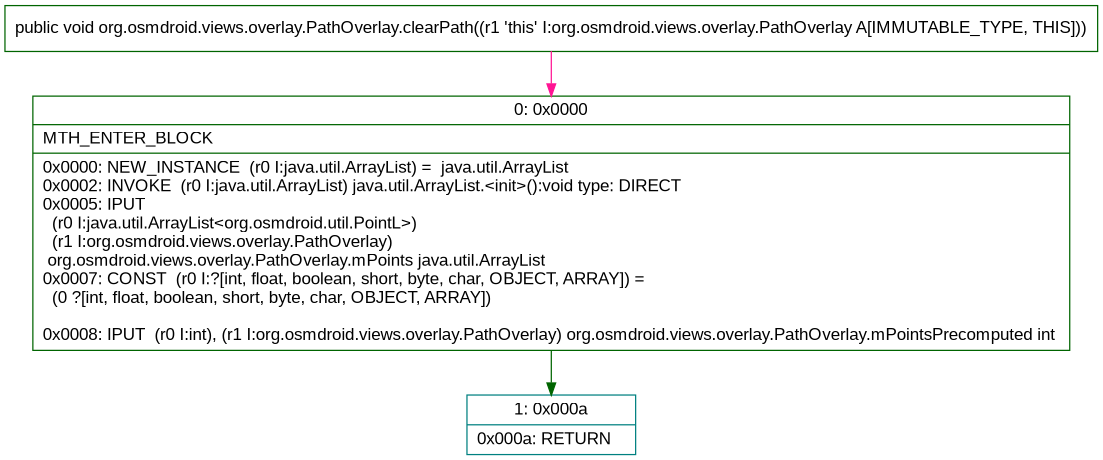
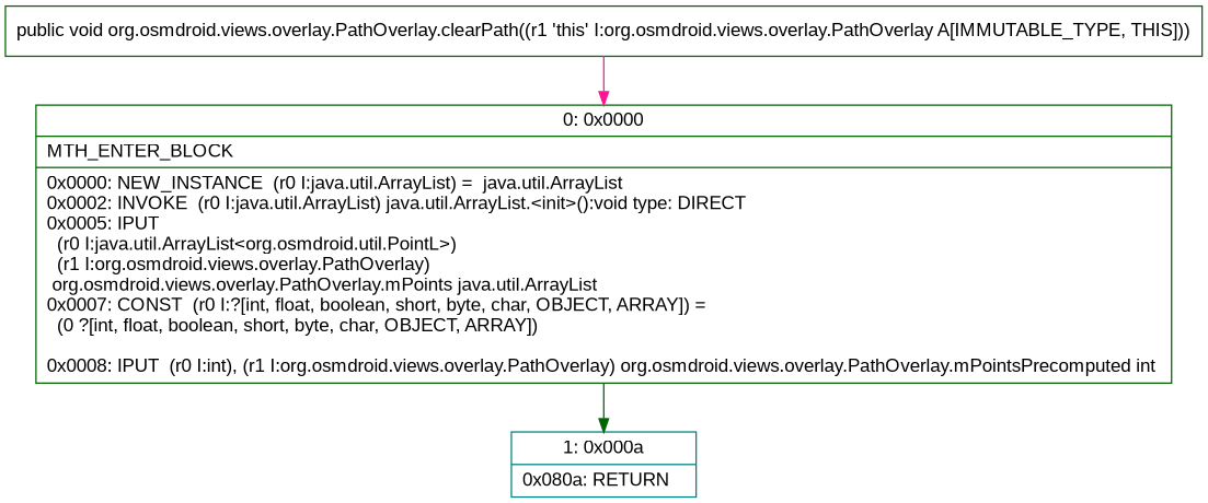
  digraph {
    fontname="Liberation Sans"
    node [shape=record color=darkgreen fontname="Liberation Sans"]
    edge [fontname="Liberation Sans"]
    n1 [label="{0\:\ 0x0000|MTH_ENTER_BLOCK\l|0x0000: NEW_INSTANCE  (r0 I:java.util.ArrayList) =  java.util.ArrayList \l0x0002: INVOKE  (r0 I:java.util.ArrayList) java.util.ArrayList.\<init\>():void type: DIRECT \l0x0005: IPUT  \l  (r0 I:java.util.ArrayList\<org.osmdroid.util.PointL\>)\l  (r1 I:org.osmdroid.views.overlay.PathOverlay)\l org.osmdroid.views.overlay.PathOverlay.mPoints java.util.ArrayList \l0x0007: CONST  (r0 I:?[int, float, boolean, short, byte, char, OBJECT, ARRAY]) = \l  (0 ?[int, float, boolean, short, byte, char, OBJECT, ARRAY])\l \l0x0008: IPUT  (r0 I:int), (r1 I:org.osmdroid.views.overlay.PathOverlay) org.osmdroid.views.overlay.PathOverlay.mPointsPrecomputed int \l}"]
-   n2 [label="{1\:\ 0x000a|0x000a: RETURN   \l}" color=teal]
+   n2 [label="{1\:\ 0x000a|0x080a: RETURN   \l}" color=teal]
    n3 [label="{public void org.osmdroid.views.overlay.PathOverlay.clearPath((r1 'this' I:org.osmdroid.views.overlay.PathOverlay A[IMMUTABLE_TYPE, THIS])) }"]
    n1 -> n2 [color=darkgreen]
    n3 -> n1 [color=deeppink]
  }
